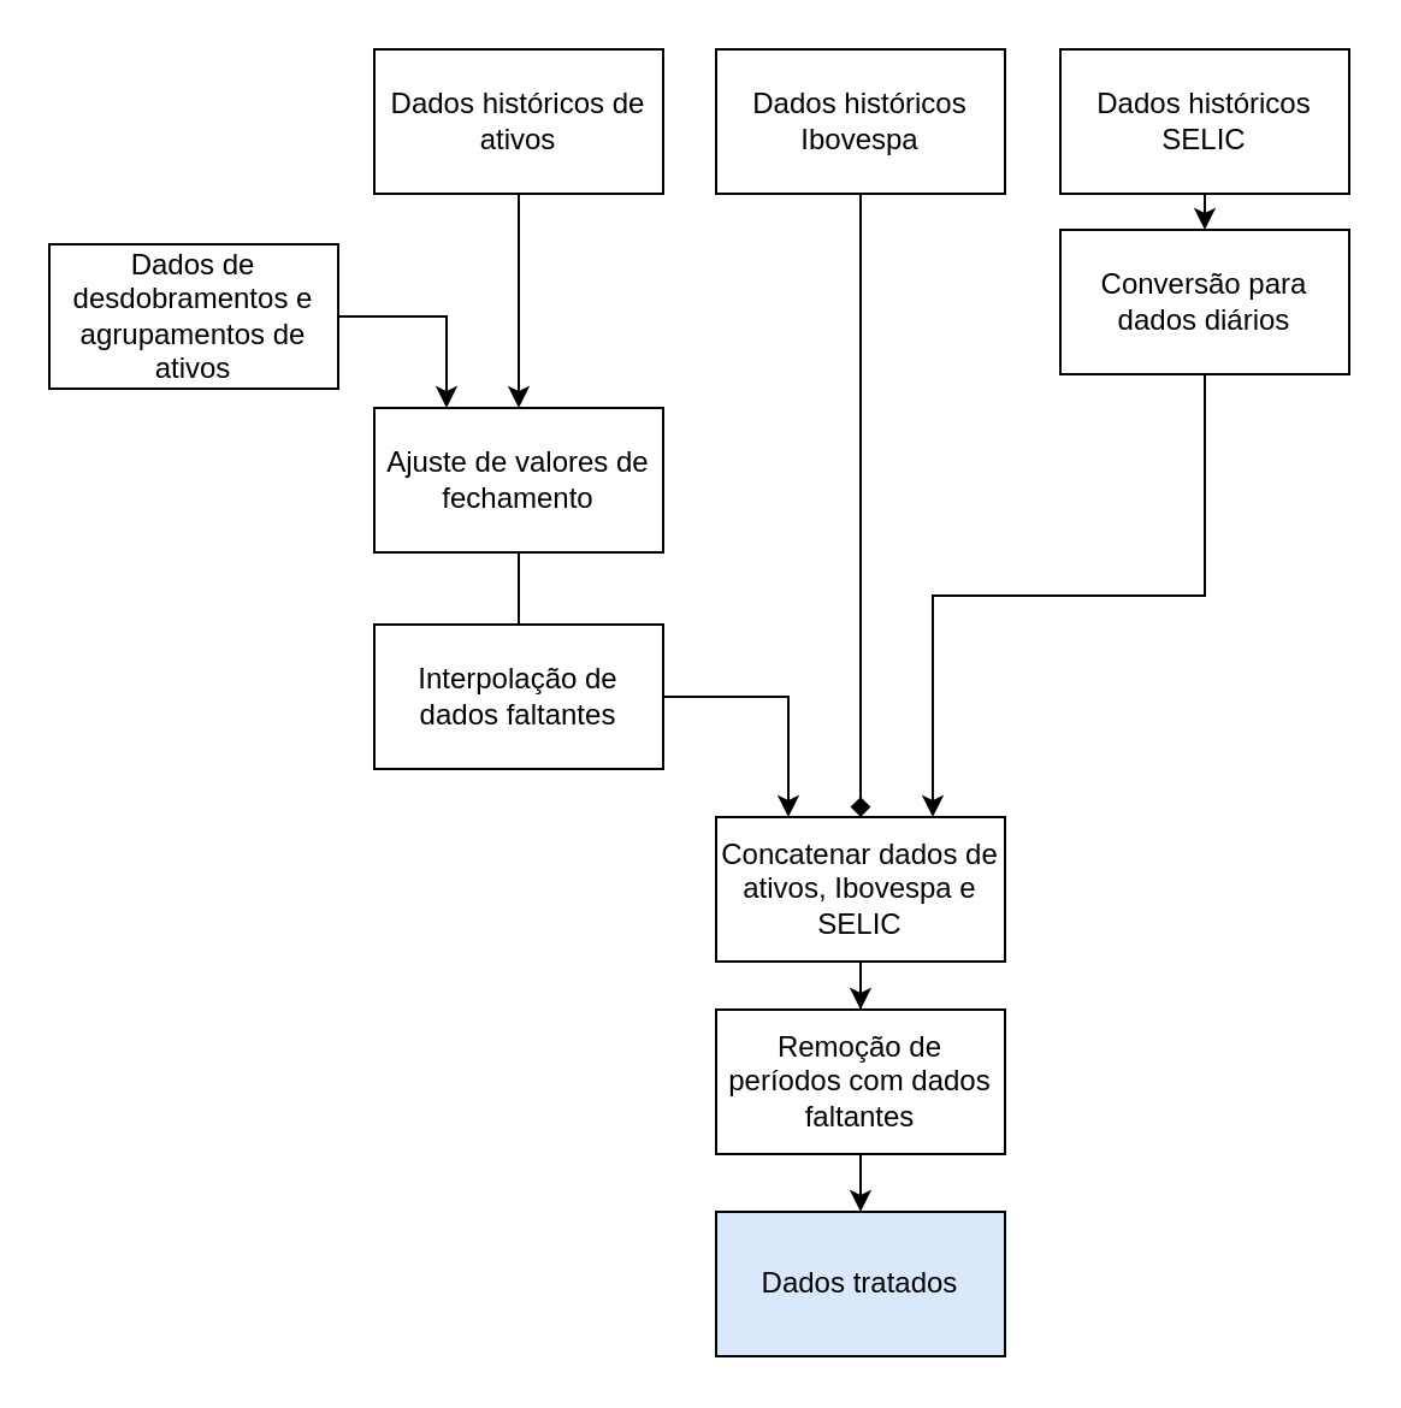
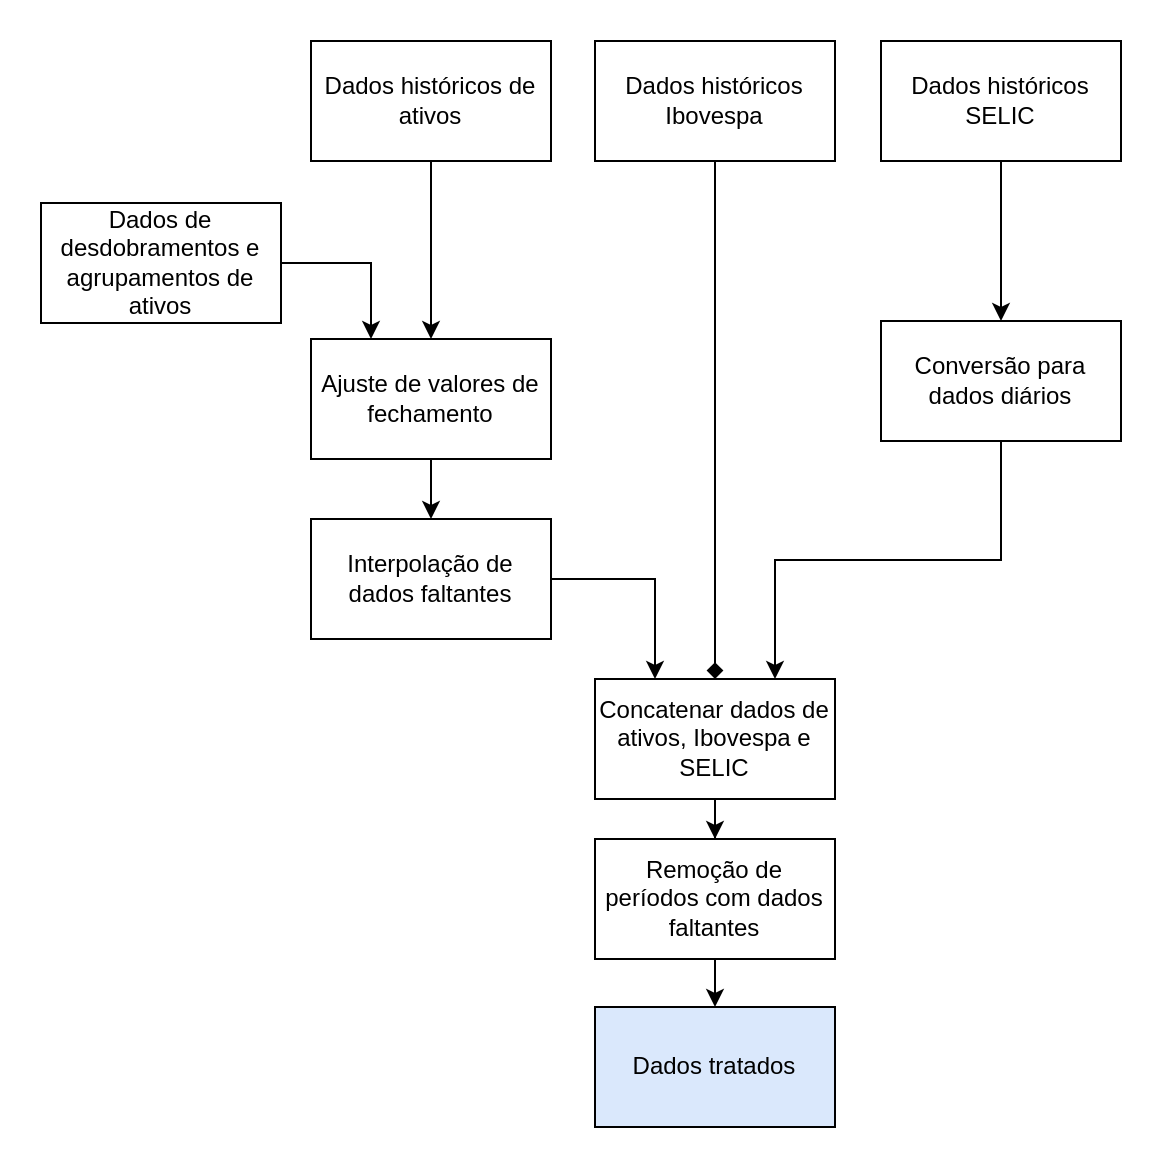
  <mxCell id="0" />
  <mxCell id="1" parent="0" />
  <mxCell id="2" style="edgeStyle=orthogonalEdgeStyle;rounded=0;orthogonalLoop=1;jettySize=auto;html=1;exitX=0.5;exitY=1;exitDx=0;exitDy=0;entryX=0.5;entryY=0;entryDx=0;entryDy=0;" parent="1" source="3" target="11" edge="1"><mxGeometry relative="1" as="geometry" /></mxCell>
  <mxCell id="3" value="Dados históricos de ativos" style="rounded=0;whiteSpace=wrap;html=1;" parent="1" vertex="1"><mxGeometry x="155" y="20" width="120" height="60" as="geometry" /></mxCell>
  <mxCell id="4" style="edgeStyle=orthogonalEdgeStyle;rounded=0;orthogonalLoop=1;jettySize=auto;html=1;exitX=1;exitY=0.5;exitDx=0;exitDy=0;entryX=0.25;entryY=0;entryDx=0;entryDy=0;" parent="1" source="5" target="11" edge="1"><mxGeometry relative="1" as="geometry" /></mxCell>
  <mxCell id="5" value="Dados de desdobramentos e agrupamentos de ativos" style="whiteSpace=wrap;html=1;rounded=0;" parent="1" vertex="1"><mxGeometry x="20" y="101" width="120" height="60" as="geometry" /></mxCell>
  <mxCell id="6" style="edgeStyle=orthogonalEdgeStyle;rounded=0;orthogonalLoop=1;jettySize=auto;html=1;exitX=0.5;exitY=1;exitDx=0;exitDy=0;endArrow=diamond;" parent="1" source="7" target="17" edge="1"><mxGeometry relative="1" as="geometry" /></mxCell>
  <mxCell id="7" value="Dados históricos Ibovespa" style="whiteSpace=wrap;html=1;rounded=0;" parent="1" vertex="1"><mxGeometry x="297" y="20" width="120" height="60" as="geometry" /></mxCell>
  <mxCell id="8" style="edgeStyle=orthogonalEdgeStyle;rounded=0;orthogonalLoop=1;jettySize=auto;html=1;exitX=0.5;exitY=1;exitDx=0;exitDy=0;entryX=0.5;entryY=0;entryDx=0;entryDy=0;" parent="1" source="9" target="15" edge="1"><mxGeometry relative="1" as="geometry" /></mxCell>
  <mxCell id="9" value="Dados históricos SELIC" style="whiteSpace=wrap;html=1;rounded=0;" parent="1" vertex="1"><mxGeometry x="440" y="20" width="120" height="60" as="geometry" /></mxCell>
- <mxCell id="10" style="edgeStyle=orthogonalEdgeStyle;rounded=0;orthogonalLoop=1;jettySize=auto;html=1;exitX=0.5;exitY=1;exitDx=0;exitDy=0;endArrow=none;" parent="1" source="11" target="13" edge="1"><mxGeometry relative="1" as="geometry" /></mxCell>
+ <mxCell id="10" style="edgeStyle=orthogonalEdgeStyle;rounded=0;orthogonalLoop=1;jettySize=auto;html=1;exitX=0.5;exitY=1;exitDx=0;exitDy=0;" parent="1" source="11" target="13" edge="1"><mxGeometry relative="1" as="geometry" /></mxCell>
  <mxCell id="11" value="Ajuste de valores de fechamento" style="rounded=0;whiteSpace=wrap;html=1;" parent="1" vertex="1"><mxGeometry x="155" y="169" width="120" height="60" as="geometry" /></mxCell>
  <mxCell id="12" style="edgeStyle=orthogonalEdgeStyle;rounded=0;orthogonalLoop=1;jettySize=auto;html=1;exitX=1;exitY=0.5;exitDx=0;exitDy=0;entryX=0.25;entryY=0;entryDx=0;entryDy=0;" parent="1" source="13" target="17" edge="1"><mxGeometry relative="1" as="geometry" /></mxCell>
  <mxCell id="13" value="Interpolação de dados faltantes" style="whiteSpace=wrap;html=1;rounded=0;" parent="1" vertex="1"><mxGeometry x="155" y="259" width="120" height="60" as="geometry" /></mxCell>
  <mxCell id="14" style="edgeStyle=orthogonalEdgeStyle;rounded=0;orthogonalLoop=1;jettySize=auto;html=1;exitX=0.5;exitY=1;exitDx=0;exitDy=0;entryX=0.75;entryY=0;entryDx=0;entryDy=0;" parent="1" source="15" target="17" edge="1"><mxGeometry relative="1" as="geometry" /></mxCell>
- <mxCell id="15" value="Conversão para dados diários" style="whiteSpace=wrap;html=1;rounded=0;" parent="1" vertex="1"><mxGeometry x="440" y="95" width="120" height="60" as="geometry" /></mxCell>
+ <mxCell id="15" value="Conversão para dados diários" style="whiteSpace=wrap;html=1;rounded=0;" parent="1" vertex="1"><mxGeometry x="440" y="160" width="120" height="60" as="geometry" /></mxCell>
  <mxCell id="16" value="" style="edgeStyle=orthogonalEdgeStyle;rounded=0;orthogonalLoop=1;jettySize=auto;html=1;" parent="1" source="17" target="19" edge="1"><mxGeometry relative="1" as="geometry" /></mxCell>
  <mxCell id="17" value="Concatenar dados de ativos, Ibovespa e SELIC" style="whiteSpace=wrap;html=1;rounded=0;" parent="1" vertex="1"><mxGeometry x="297" y="339" width="120" height="60" as="geometry" /></mxCell>
  <mxCell id="18" value="" style="edgeStyle=orthogonalEdgeStyle;rounded=0;orthogonalLoop=1;jettySize=auto;html=1;" parent="1" source="19" target="20" edge="1"><mxGeometry relative="1" as="geometry" /></mxCell>
  <mxCell id="19" value="Remoção de períodos com dados faltantes" style="whiteSpace=wrap;html=1;rounded=0;" parent="1" vertex="1"><mxGeometry x="297" y="419" width="120" height="60" as="geometry" /></mxCell>
  <mxCell id="20" value="Dados tratados" style="whiteSpace=wrap;html=1;rounded=0;fillColor=#dae8fc;" parent="1" vertex="1"><mxGeometry x="297" y="503" width="120" height="60" as="geometry" /></mxCell>
